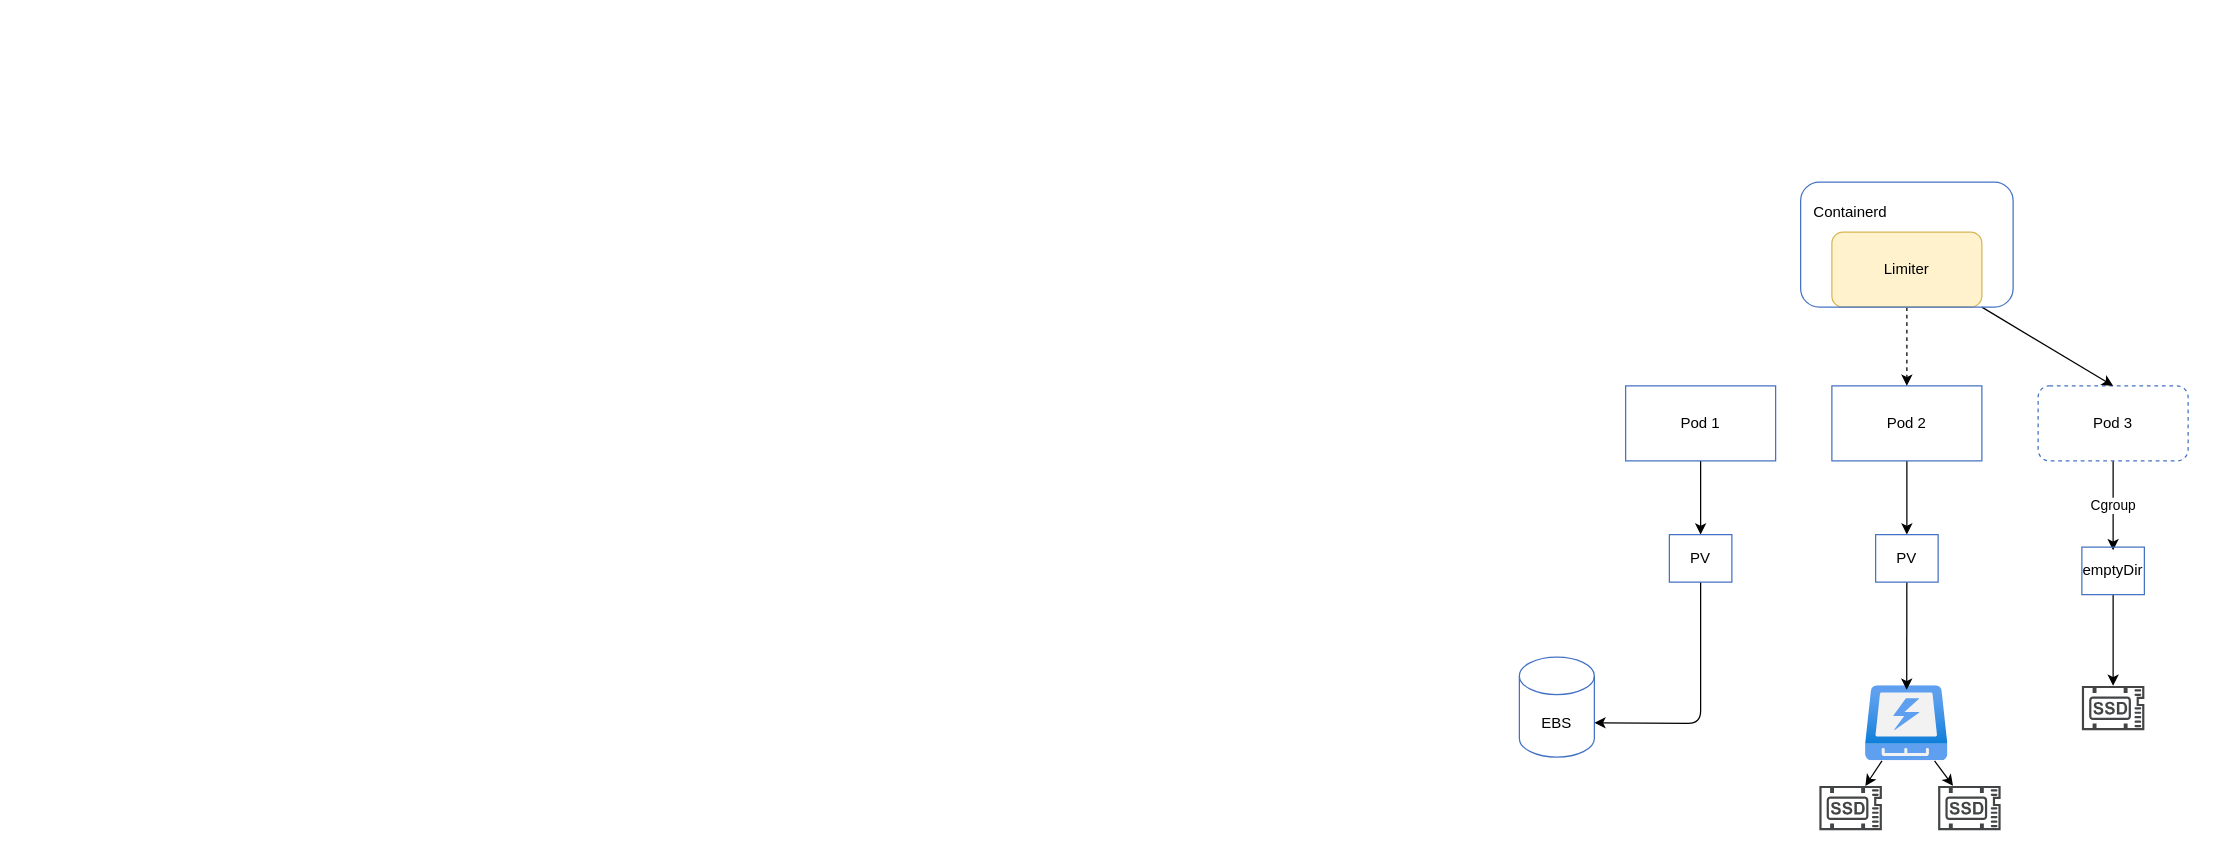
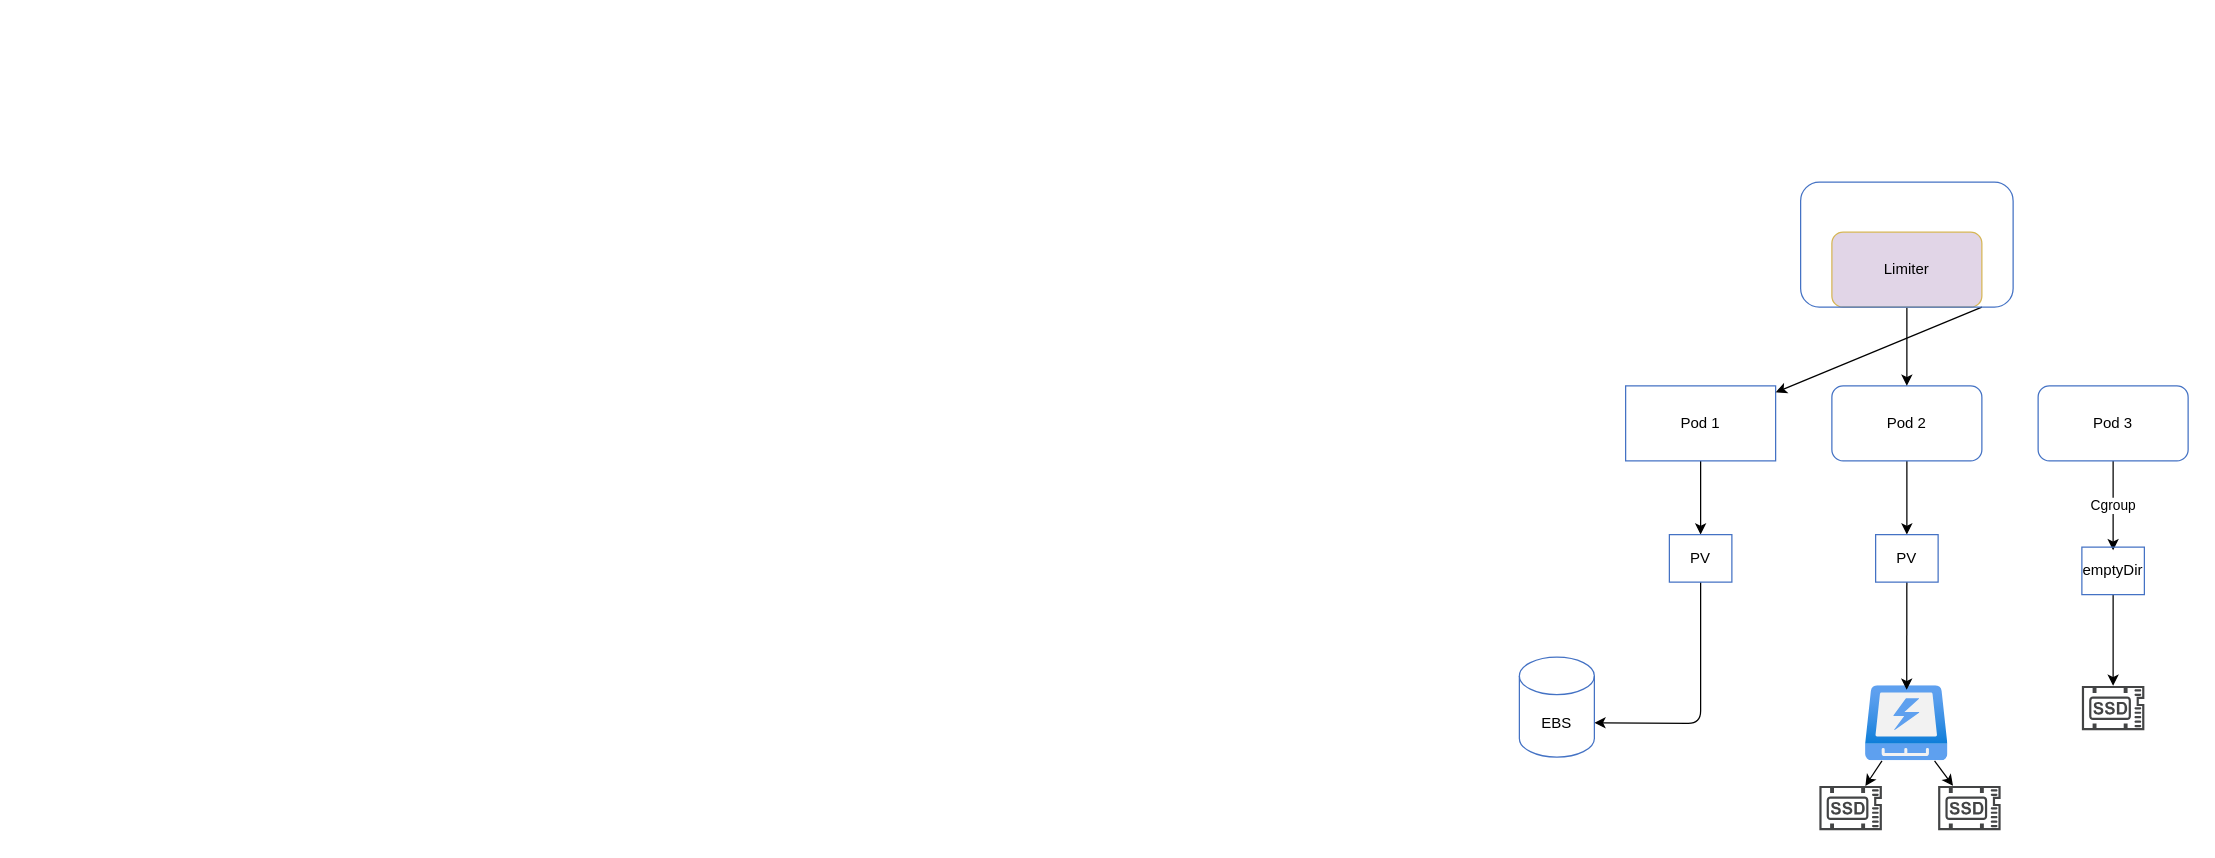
  <mxCell id="0" />
  <mxCell id="1" parent="0" />
  <mxCell id="2" value="" style="shape=image;verticalLabelPosition=bottom;labelBackgroundColor=#ffffff;verticalAlign=top;aspect=fixed;imageAspect=0;image=https://miro.medium.com/max/1276/0*XrG0rugEi2usmeAM.jpg;" parent="1" vertex="1"><mxGeometry x="20" y="20.32" width="1090.89" height="614.68" as="geometry" /></mxCell>
  <mxCell id="3" value="" style="shape=cylinder3;whiteSpace=wrap;html=1;boundedLbl=1;backgroundOutline=1;size=15;fillColor=none;strokeColor=#FFFFFF;" parent="1" vertex="1"><mxGeometry x="620" y="375" width="60" height="80" as="geometry" /></mxCell>
  <mxCell id="4" style="edgeStyle=none;html=1;exitX=0.5;exitY=1;exitDx=0;exitDy=0;entryX=0.5;entryY=0;entryDx=0;entryDy=0;" parent="1" source="5" target="21" edge="1"><mxGeometry relative="1" as="geometry" /></mxCell>
  <mxCell id="5" value="Pod 1" style="whiteSpace=wrap;html=1;strokeColor=#4472C4;fillColor=default;rounded=0;" parent="1" vertex="1"><mxGeometry x="1300" y="308" width="120" height="60" as="geometry" /></mxCell>
  <mxCell id="6" style="edgeStyle=none;html=1;exitX=0.5;exitY=1;exitDx=0;exitDy=0;entryX=0.5;entryY=0;entryDx=0;entryDy=0;" parent="1" source="7" target="24" edge="1"><mxGeometry relative="1" as="geometry" /></mxCell>
- <mxCell id="7" value="Pod 2" style="whiteSpace=wrap;html=1;strokeColor=#4472C4;fillColor=default;rounded=0;" parent="1" vertex="1"><mxGeometry x="1465" y="308" width="120" height="60" as="geometry" /></mxCell>
+ <mxCell id="7" value="Pod 2" style="rounded=1;whiteSpace=wrap;html=1;strokeColor=#4472C4;fillColor=default;" parent="1" vertex="1"><mxGeometry x="1465" y="308" width="120" height="60" as="geometry" /></mxCell>
  <mxCell id="8" value="Cgroup" style="edgeStyle=none;html=1;" parent="1" source="9" edge="1"><mxGeometry relative="1" as="geometry"><mxPoint x="1690" y="439.5" as="targetPoint" /></mxGeometry></mxCell>
- <mxCell id="9" value="Pod 3" style="rounded=1;whiteSpace=wrap;html=1;strokeColor=#4472C4;fillColor=default;dashed=1;" parent="1" vertex="1"><mxGeometry x="1630" y="308" width="120" height="60" as="geometry" /></mxCell>
- <mxCell id="10" style="edgeStyle=none;html=1;dashed=1;" parent="1" source="12" target="7" edge="1"><mxGeometry relative="1" as="geometry" /></mxCell>
- <mxCell id="11" style="edgeStyle=none;html=1;exitX=1;exitY=1;exitDx=0;exitDy=0;entryX=0.5;entryY=0;entryDx=0;entryDy=0;" parent="1" source="12" target="9" edge="1"><mxGeometry relative="1" as="geometry" /></mxCell>
- <mxCell id="12" value="Limiter" style="rounded=1;whiteSpace=wrap;html=1;strokeColor=#d6b656;fillColor=#fff2cc;" parent="1" vertex="1"><mxGeometry x="1465" y="185" width="120" height="60" as="geometry" /></mxCell>
+ <mxCell id="9" value="Pod 3" style="rounded=1;whiteSpace=wrap;html=1;strokeColor=#4472C4;fillColor=default;" parent="1" vertex="1"><mxGeometry x="1630" y="308" width="120" height="60" as="geometry" /></mxCell>
+ <mxCell id="10" style="edgeStyle=none;html=1;" parent="1" source="12" target="7" edge="1"><mxGeometry relative="1" as="geometry" /></mxCell>
+ <mxCell id="11" style="edgeStyle=none;html=1;exitX=1;exitY=1;exitDx=0;exitDy=0;" parent="1" source="12" target="5" edge="1"><mxGeometry relative="1" as="geometry" /></mxCell>
+ <mxCell id="12" value="Limiter" style="rounded=1;whiteSpace=wrap;html=1;strokeColor=#d6b656;fillColor=#e1d5e7;" parent="1" vertex="1"><mxGeometry x="1465" y="185" width="120" height="60" as="geometry" /></mxCell>
  <mxCell id="13" value="" style="rounded=1;whiteSpace=wrap;html=1;strokeColor=#4472C4;fillColor=none;" parent="1" vertex="1"><mxGeometry x="1440" width="170" height="100" as="geometry" y="145" /></mxCell>
- <mxCell id="14" value="Containerd" style="text;html=1;strokeColor=none;fillColor=none;align=center;verticalAlign=middle;whiteSpace=wrap;rounded=0;" parent="1" vertex="1"><mxGeometry x="1450" y="154" width="60" height="30" as="geometry" /></mxCell>
  <mxCell id="15" value="" style="sketch=0;pointerEvents=1;shadow=0;dashed=0;html=1;strokeColor=none;fillColor=#434445;aspect=fixed;labelPosition=center;verticalLabelPosition=bottom;verticalAlign=top;align=center;outlineConnect=0;shape=mxgraph.vvd.ssd;" parent="1" vertex="1"><mxGeometry x="1550" y="628" width="50" height="35.5" as="geometry" /></mxCell>
  <mxCell id="16" style="edgeStyle=none;html=1;" parent="1" source="18" target="19" edge="1"><mxGeometry relative="1" as="geometry" /></mxCell>
  <mxCell id="17" style="edgeStyle=none;html=1;" parent="1" source="18" target="15" edge="1"><mxGeometry relative="1" as="geometry" /></mxCell>
  <mxCell id="18" value="" style="aspect=fixed;html=1;points=[];align=center;image;fontSize=12;image=img/lib/azure2/general/SSD.svg;strokeColor=#4472C4;fillColor=none;" parent="1" vertex="1"><mxGeometry x="1492" y="548" width="66" height="60" as="geometry" /></mxCell>
  <mxCell id="19" value="" style="sketch=0;pointerEvents=1;shadow=0;dashed=0;html=1;strokeColor=none;fillColor=#434445;aspect=fixed;labelPosition=center;verticalLabelPosition=bottom;verticalAlign=top;align=center;outlineConnect=0;shape=mxgraph.vvd.ssd;" parent="1" vertex="1"><mxGeometry x="1455" y="628" width="50" height="35.5" as="geometry" /></mxCell>
  <mxCell id="20" style="edgeStyle=none;html=1;entryX=1;entryY=0;entryDx=0;entryDy=52.5;entryPerimeter=0;" parent="1" source="21" target="22" edge="1"><mxGeometry relative="1" as="geometry"><Array as="points"><mxPoint x="1360" y="578" /></Array></mxGeometry></mxCell>
  <mxCell id="21" value="PV" style="rounded=0;whiteSpace=wrap;html=1;strokeColor=#4472C4;fillColor=none;" parent="1" vertex="1"><mxGeometry x="1335" y="427" width="50" height="38" as="geometry" /></mxCell>
  <mxCell id="22" value="EBS" style="shape=cylinder3;whiteSpace=wrap;html=1;boundedLbl=1;backgroundOutline=1;size=15;strokeColor=#4472C4;fillColor=none;" parent="1" vertex="1"><mxGeometry x="1215" y="525" width="60" height="80" as="geometry" /></mxCell>
  <mxCell id="23" style="edgeStyle=none;html=1;entryX=0.498;entryY=0.053;entryDx=0;entryDy=0;entryPerimeter=0;" parent="1" source="24" target="18" edge="1"><mxGeometry relative="1" as="geometry" /></mxCell>
  <mxCell id="24" value="PV" style="rounded=0;whiteSpace=wrap;html=1;strokeColor=#4472C4;fillColor=none;" parent="1" vertex="1"><mxGeometry x="1500" y="427" width="50" height="38" as="geometry" /></mxCell>
  <mxCell id="25" style="edgeStyle=none;html=1;" parent="1" source="26" target="27" edge="1"><mxGeometry relative="1" as="geometry" /></mxCell>
  <mxCell id="26" value="emptyDir" style="rounded=0;whiteSpace=wrap;html=1;strokeColor=#4472C4;fillColor=none;" parent="1" vertex="1"><mxGeometry x="1665" y="437" width="50" height="38" as="geometry" /></mxCell>
  <mxCell id="27" value="" style="sketch=0;pointerEvents=1;shadow=0;dashed=0;html=1;strokeColor=none;fillColor=#434445;aspect=fixed;labelPosition=center;verticalLabelPosition=bottom;verticalAlign=top;align=center;outlineConnect=0;shape=mxgraph.vvd.ssd;" parent="1" vertex="1"><mxGeometry x="1665" y="548" width="50" height="35.5" as="geometry" /></mxCell>
